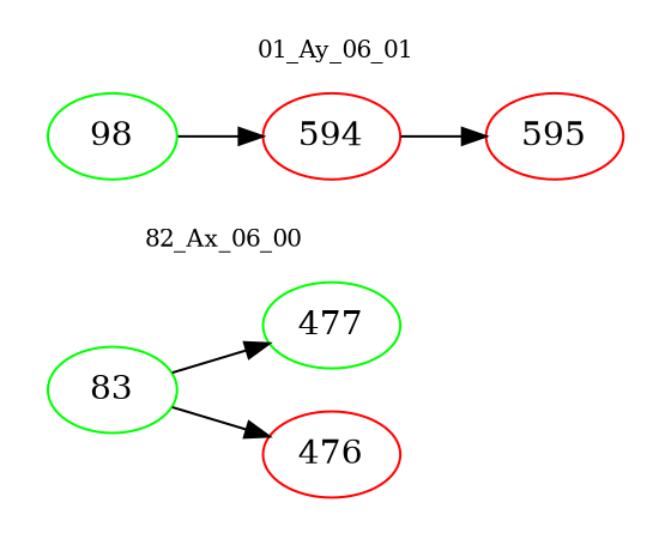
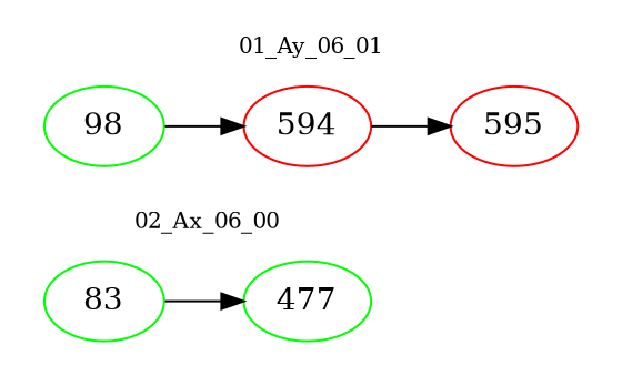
  digraph {
    rankdir=LR
    node [color=green]
    edge [color=black]
    n1 [label=83]
-   n2 [color=red label=476]
    n3 [label=477]
    n4 [label=98]
    n5 [color=red label=594]
    n6 [color=red label=595]
    subgraph cluster_1 {
      color=white
      fontsize=10
-     label="82_Ax_06_00"
+     label="02_Ax_06_00"
      n1
-     n2
      n3
    }
    subgraph cluster_2 {
      color=white
      fontsize=10
      label="01_Ay_06_01"
      n4
      n5
      n6
    }
-   n1 -> n2
    n1 -> n3
    n4 -> n5
    n5 -> n6
  }
